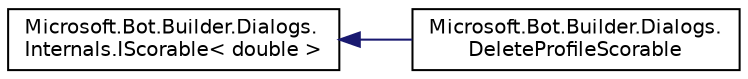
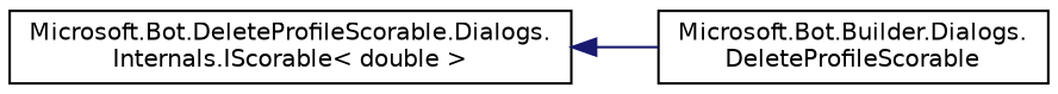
  digraph {
    rankdir=LR
    node [color=black fillcolor=white fontname=Helvetica fontsize=10 shape=record style=filled]
-   n1 [height=0.2 label="Microsoft.Bot.Builder.Dialogs.\lInternals.IScorable\< double \>" width=0.4]
+   n1 [height=0.2 label="Microsoft.Bot.DeleteProfileScorable.Dialogs.\lInternals.IScorable\< double \>" width=0.4]
    n2 [height=0.2 label="Microsoft.Bot.Builder.Dialogs.\lDeleteProfileScorable" width=0.4]
    n1 -> n2 [color=midnightblue dir=back fontname=Helvetica fontsize=10 labelfontname=Helvetica labelfontsize=10 style=solid]
  }
